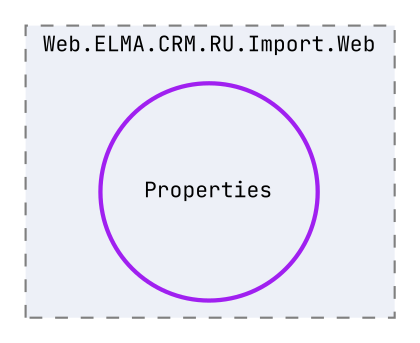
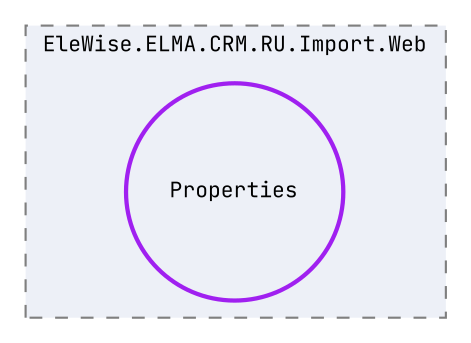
  digraph {
    compound=true
    fontname="JetBrains Mono"
    n1 [color=purple fillcolor="#edf0f7" fontname="JetBrains Mono" fontsize=10 height=0.2 label=Properties shape=circle style="filled,bold" width=0.4]
    subgraph cluster_1 {
      bgcolor="#edf0f7"
      fontsize=10
-     label="Web.ELMA.CRM.RU.Import.Web"
+     label="EleWise.ELMA.CRM.RU.Import.Web"
      pencolor=grey50
      style="filled,dashed"
      n1
    }
  }
